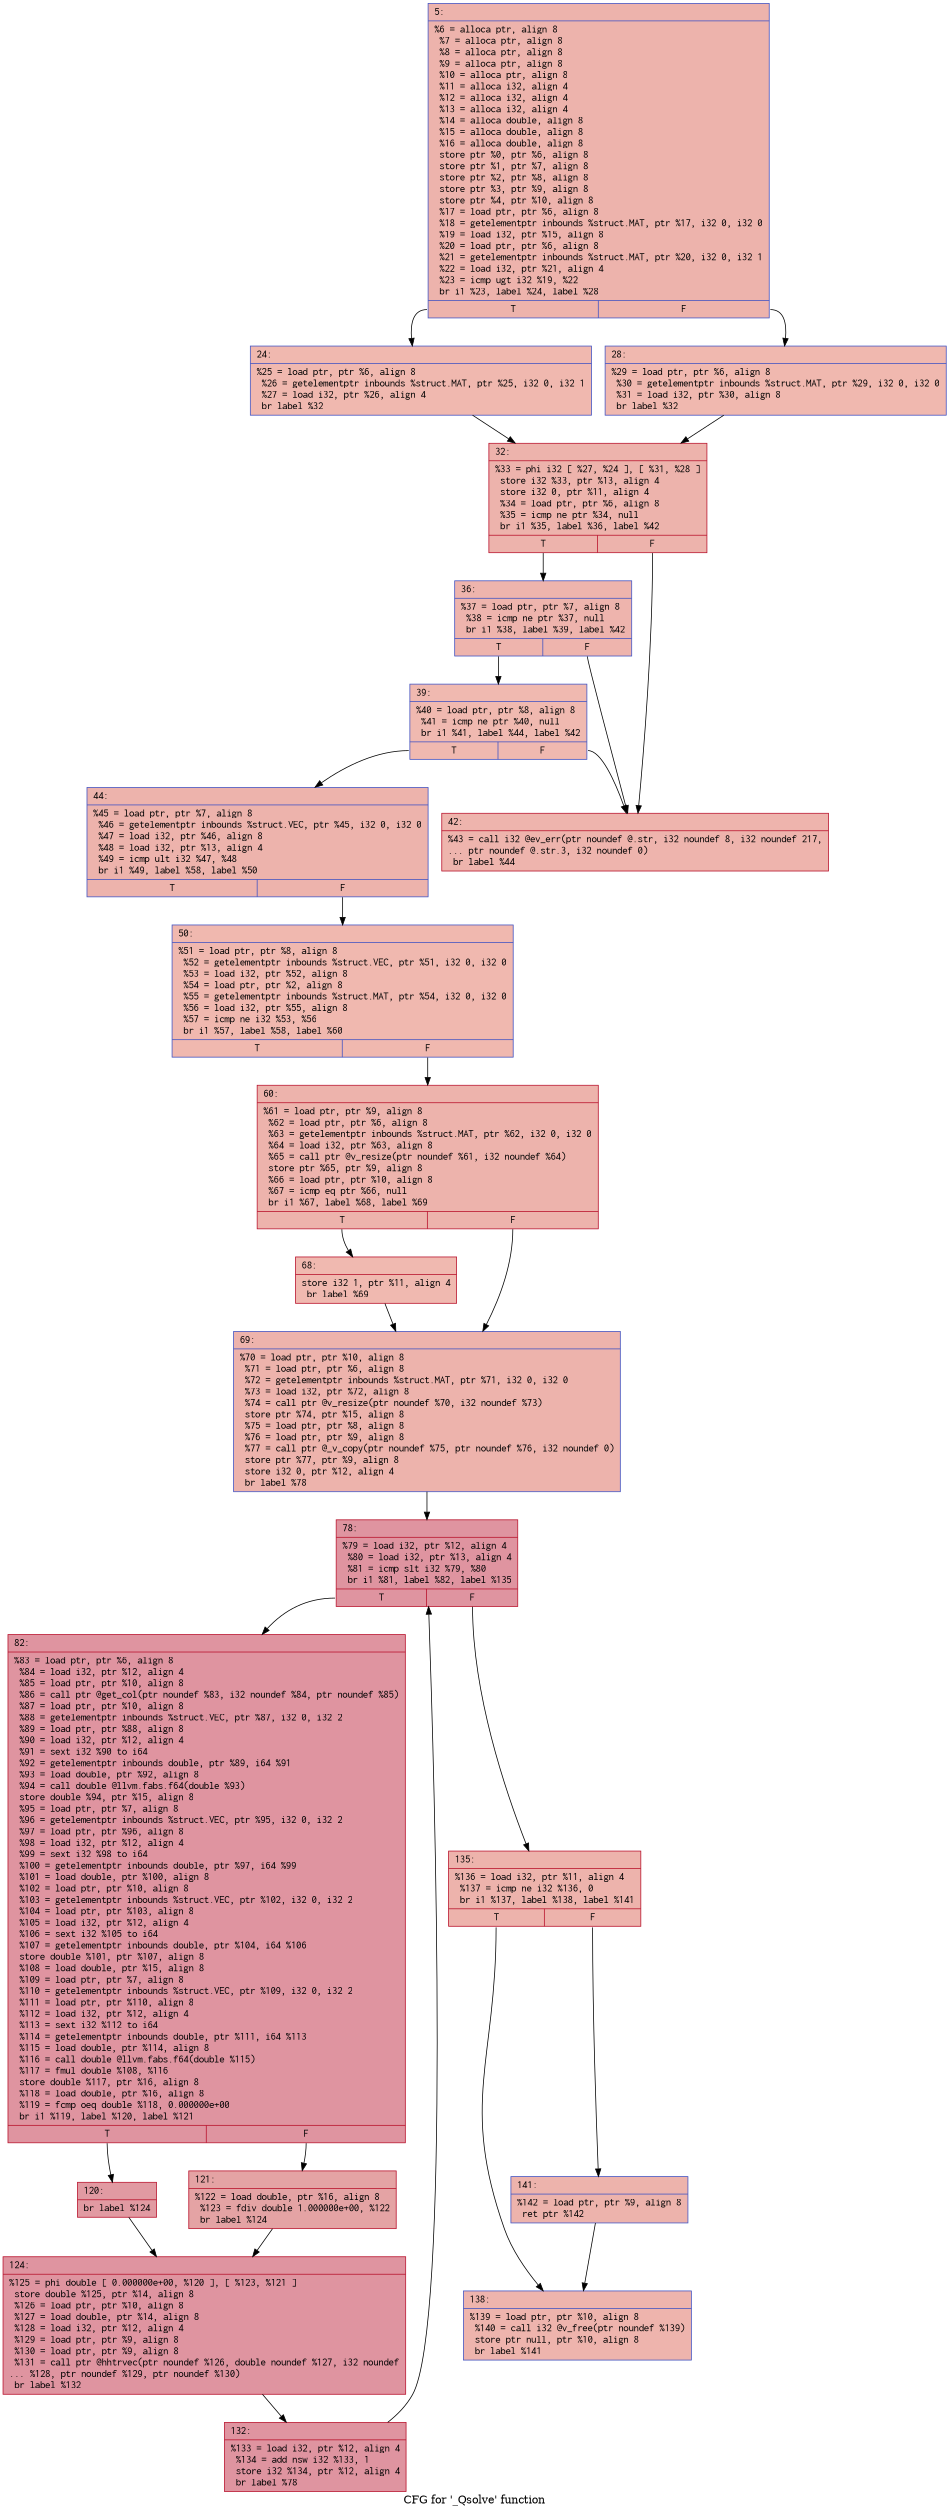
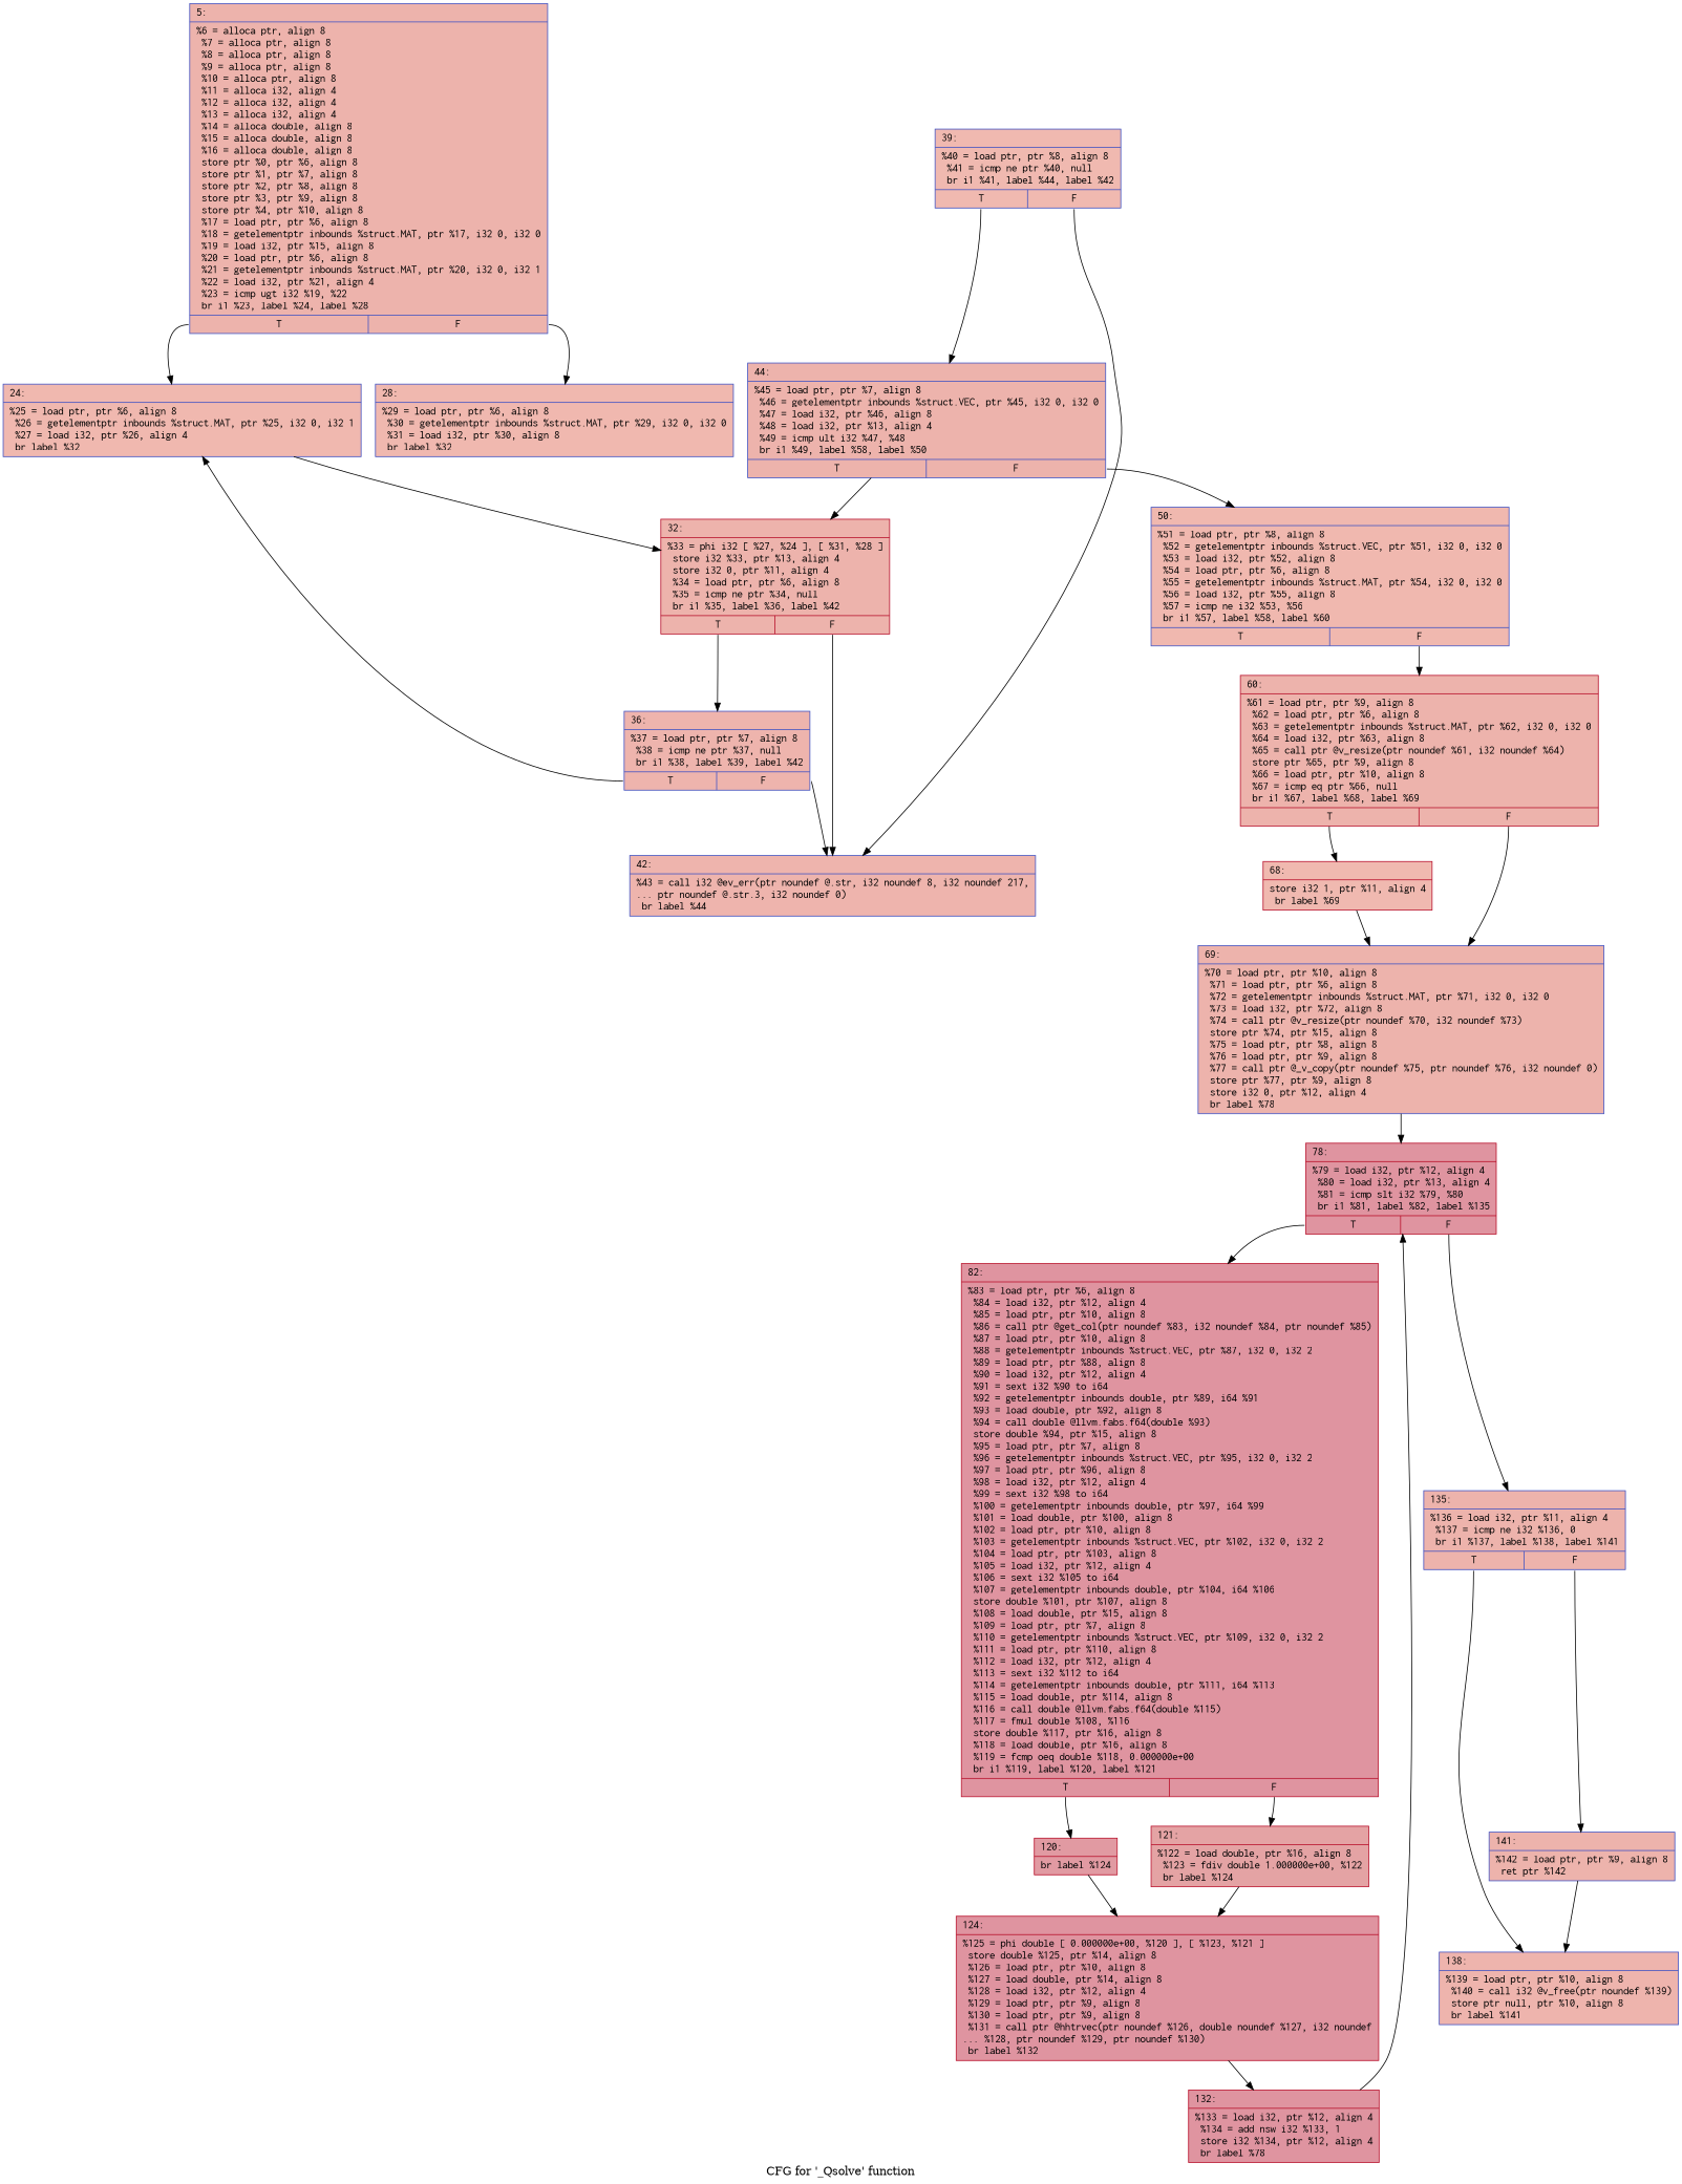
  digraph {
    label="CFG for '_Qsolve' function"
    node [color="#3d50c3ff" fillcolor="#d6524470" fontname=Courier shape=record style=filled]
    edge [tailport=s1]
    n1 [label="{5:\l|  %6 = alloca ptr, align 8\l  %7 = alloca ptr, align 8\l  %8 = alloca ptr, align 8\l  %9 = alloca ptr, align 8\l  %10 = alloca ptr, align 8\l  %11 = alloca i32, align 4\l  %12 = alloca i32, align 4\l  %13 = alloca i32, align 4\l  %14 = alloca double, align 8\l  %15 = alloca double, align 8\l  %16 = alloca double, align 8\l  store ptr %0, ptr %6, align 8\l  store ptr %1, ptr %7, align 8\l  store ptr %2, ptr %8, align 8\l  store ptr %3, ptr %9, align 8\l  store ptr %4, ptr %10, align 8\l  %17 = load ptr, ptr %6, align 8\l  %18 = getelementptr inbounds %struct.MAT, ptr %17, i32 0, i32 0\l  %19 = load i32, ptr %15, align 8\l  %20 = load ptr, ptr %6, align 8\l  %21 = getelementptr inbounds %struct.MAT, ptr %20, i32 0, i32 1\l  %22 = load i32, ptr %21, align 4\l  %23 = icmp ugt i32 %19, %22\l  br i1 %23, label %24, label %28\l|{<s0>T|<s1>F}}"]
    n2 [fillcolor="#dc5d4a70" label="{24:\l|  %25 = load ptr, ptr %6, align 8\l  %26 = getelementptr inbounds %struct.MAT, ptr %25, i32 0, i32 1\l  %27 = load i32, ptr %26, align 4\l  br label %32\l}"]
    n3 [fillcolor="#dc5d4a70" label="{28:\l|  %29 = load ptr, ptr %6, align 8\l  %30 = getelementptr inbounds %struct.MAT, ptr %29, i32 0, i32 0\l  %31 = load i32, ptr %30, align 8\l  br label %32\l}"]
    n4 [color="#b70d28ff" label="{32:\l|  %33 = phi i32 [ %27, %24 ], [ %31, %28 ]\l  store i32 %33, ptr %13, align 4\l  store i32 0, ptr %11, align 4\l  %34 = load ptr, ptr %6, align 8\l  %35 = icmp ne ptr %34, null\l  br i1 %35, label %36, label %42\l|{<s0>T|<s1>F}}"]
    n5 [fillcolor="#d8564670" label="{36:\l|  %37 = load ptr, ptr %7, align 8\l  %38 = icmp ne ptr %37, null\l  br i1 %38, label %39, label %42\l|{<s0>T|<s1>F}}"]
-   n6 [color="#b70d28ff" fillcolor="#d8564670" label="{42:\l|  %43 = call i32 @ev_err(ptr noundef @.str, i32 noundef 8, i32 noundef 217,\l... ptr noundef @.str.3, i32 noundef 0)\l  br label %44\l}"]
+   n6 [fillcolor="#d8564670" label="{42:\l|  %43 = call i32 @ev_err(ptr noundef @.str, i32 noundef 8, i32 noundef 217,\l... ptr noundef @.str.3, i32 noundef 0)\l  br label %44\l}"]
    n7 [fillcolor="#de614d70" label="{39:\l|  %40 = load ptr, ptr %8, align 8\l  %41 = icmp ne ptr %40, null\l  br i1 %41, label %44, label %42\l|{<s0>T|<s1>F}}"]
    n8 [label="{44:\l|  %45 = load ptr, ptr %7, align 8\l  %46 = getelementptr inbounds %struct.VEC, ptr %45, i32 0, i32 0\l  %47 = load i32, ptr %46, align 8\l  %48 = load i32, ptr %13, align 4\l  %49 = icmp ult i32 %47, %48\l  br i1 %49, label %58, label %50\l|{<s0>T|<s1>F}}"]
-   n9 [fillcolor="#dc5d4a70" label="{50:\l|  %51 = load ptr, ptr %8, align 8\l  %52 = getelementptr inbounds %struct.VEC, ptr %51, i32 0, i32 0\l  %53 = load i32, ptr %52, align 8\l  %54 = load ptr, ptr %2, align 8\l  %55 = getelementptr inbounds %struct.MAT, ptr %54, i32 0, i32 0\l  %56 = load i32, ptr %55, align 8\l  %57 = icmp ne i32 %53, %56\l  br i1 %57, label %58, label %60\l|{<s0>T|<s1>F}}"]
+   n9 [fillcolor="#dc5d4a70" label="{50:\l|  %51 = load ptr, ptr %8, align 8\l  %52 = getelementptr inbounds %struct.VEC, ptr %51, i32 0, i32 0\l  %53 = load i32, ptr %52, align 8\l  %54 = load ptr, ptr %6, align 8\l  %55 = getelementptr inbounds %struct.MAT, ptr %54, i32 0, i32 0\l  %56 = load i32, ptr %55, align 8\l  %57 = icmp ne i32 %53, %56\l  br i1 %57, label %58, label %60\l|{<s0>T|<s1>F}}"]
    n10 [color="#b70d28ff" label="{60:\l|  %61 = load ptr, ptr %9, align 8\l  %62 = load ptr, ptr %6, align 8\l  %63 = getelementptr inbounds %struct.MAT, ptr %62, i32 0, i32 0\l  %64 = load i32, ptr %63, align 8\l  %65 = call ptr @v_resize(ptr noundef %61, i32 noundef %64)\l  store ptr %65, ptr %9, align 8\l  %66 = load ptr, ptr %10, align 8\l  %67 = icmp eq ptr %66, null\l  br i1 %67, label %68, label %69\l|{<s0>T|<s1>F}}"]
    n11 [color="#b70d28ff" fillcolor="#de614d70" label="{68:\l|  store i32 1, ptr %11, align 4\l  br label %69\l}"]
    n12 [label="{69:\l|  %70 = load ptr, ptr %10, align 8\l  %71 = load ptr, ptr %6, align 8\l  %72 = getelementptr inbounds %struct.MAT, ptr %71, i32 0, i32 0\l  %73 = load i32, ptr %72, align 8\l  %74 = call ptr @v_resize(ptr noundef %70, i32 noundef %73)\l  store ptr %74, ptr %15, align 8\l  %75 = load ptr, ptr %8, align 8\l  %76 = load ptr, ptr %9, align 8\l  %77 = call ptr @_v_copy(ptr noundef %75, ptr noundef %76, i32 noundef 0)\l  store ptr %77, ptr %9, align 8\l  store i32 0, ptr %12, align 4\l  br label %78\l}"]
    n13 [color="#b70d28ff" fillcolor="#b70d2870" label="{78:\l|  %79 = load i32, ptr %12, align 4\l  %80 = load i32, ptr %13, align 4\l  %81 = icmp slt i32 %79, %80\l  br i1 %81, label %82, label %135\l|{<s0>T|<s1>F}}"]
    n14 [color="#b70d28ff" fillcolor="#b70d2870" label="{82:\l|  %83 = load ptr, ptr %6, align 8\l  %84 = load i32, ptr %12, align 4\l  %85 = load ptr, ptr %10, align 8\l  %86 = call ptr @get_col(ptr noundef %83, i32 noundef %84, ptr noundef %85)\l  %87 = load ptr, ptr %10, align 8\l  %88 = getelementptr inbounds %struct.VEC, ptr %87, i32 0, i32 2\l  %89 = load ptr, ptr %88, align 8\l  %90 = load i32, ptr %12, align 4\l  %91 = sext i32 %90 to i64\l  %92 = getelementptr inbounds double, ptr %89, i64 %91\l  %93 = load double, ptr %92, align 8\l  %94 = call double @llvm.fabs.f64(double %93)\l  store double %94, ptr %15, align 8\l  %95 = load ptr, ptr %7, align 8\l  %96 = getelementptr inbounds %struct.VEC, ptr %95, i32 0, i32 2\l  %97 = load ptr, ptr %96, align 8\l  %98 = load i32, ptr %12, align 4\l  %99 = sext i32 %98 to i64\l  %100 = getelementptr inbounds double, ptr %97, i64 %99\l  %101 = load double, ptr %100, align 8\l  %102 = load ptr, ptr %10, align 8\l  %103 = getelementptr inbounds %struct.VEC, ptr %102, i32 0, i32 2\l  %104 = load ptr, ptr %103, align 8\l  %105 = load i32, ptr %12, align 4\l  %106 = sext i32 %105 to i64\l  %107 = getelementptr inbounds double, ptr %104, i64 %106\l  store double %101, ptr %107, align 8\l  %108 = load double, ptr %15, align 8\l  %109 = load ptr, ptr %7, align 8\l  %110 = getelementptr inbounds %struct.VEC, ptr %109, i32 0, i32 2\l  %111 = load ptr, ptr %110, align 8\l  %112 = load i32, ptr %12, align 4\l  %113 = sext i32 %112 to i64\l  %114 = getelementptr inbounds double, ptr %111, i64 %113\l  %115 = load double, ptr %114, align 8\l  %116 = call double @llvm.fabs.f64(double %115)\l  %117 = fmul double %108, %116\l  store double %117, ptr %16, align 8\l  %118 = load double, ptr %16, align 8\l  %119 = fcmp oeq double %118, 0.000000e+00\l  br i1 %119, label %120, label %121\l|{<s0>T|<s1>F}}"]
-   n15 [color="#b70d28ff" label="{135:\l|  %136 = load i32, ptr %11, align 4\l  %137 = icmp ne i32 %136, 0\l  br i1 %137, label %138, label %141\l|{<s0>T|<s1>F}}"]
+   n15 [label="{135:\l|  %136 = load i32, ptr %11, align 4\l  %137 = icmp ne i32 %136, 0\l  br i1 %137, label %138, label %141\l|{<s0>T|<s1>F}}"]
    n16 [color="#b70d28ff" fillcolor="#bb1b2c70" label="{120:\l|  br label %124\l}"]
    n17 [color="#b70d28ff" fillcolor="#c32e3170" label="{121:\l|  %122 = load double, ptr %16, align 8\l  %123 = fdiv double 1.000000e+00, %122\l  br label %124\l}"]
    n18 [fillcolor="#d8564670" label="{138:\l|  %139 = load ptr, ptr %10, align 8\l  %140 = call i32 @v_free(ptr noundef %139)\l  store ptr null, ptr %10, align 8\l  br label %141\l}"]
    n19 [label="{141:\l|  %142 = load ptr, ptr %9, align 8\l  ret ptr %142\l}"]
    n20 [color="#b70d28ff" fillcolor="#b70d2870" label="{124:\l|  %125 = phi double [ 0.000000e+00, %120 ], [ %123, %121 ]\l  store double %125, ptr %14, align 8\l  %126 = load ptr, ptr %10, align 8\l  %127 = load double, ptr %14, align 8\l  %128 = load i32, ptr %12, align 4\l  %129 = load ptr, ptr %9, align 8\l  %130 = load ptr, ptr %9, align 8\l  %131 = call ptr @hhtrvec(ptr noundef %126, double noundef %127, i32 noundef\l... %128, ptr noundef %129, ptr noundef %130)\l  br label %132\l}"]
    n21 [color="#b70d28ff" fillcolor="#b70d2870" label="{132:\l|  %133 = load i32, ptr %12, align 4\l  %134 = add nsw i32 %133, 1\l  store i32 %134, ptr %12, align 4\l  br label %78\l}"]
    n1 -> n2 [tailport=s0]
    n1 -> n3
    n2 -> n4 [tailport=""]
-   n3 -> n4 [tailport=""]
+   n8 -> n4 [tailport=""]
    n4 -> n5 [tailport=s0]
    n4 -> n6
    n5 -> n6
-   n5 -> n7 [tailport=s0]
+   n5 -> n2 [tailport=s0]
    n7 -> n6
    n7 -> n8 [tailport=s0]
    n8 -> n9
    n9 -> n10
    n10 -> n11 [tailport=s0]
    n10 -> n12
    n11 -> n12 [tailport=""]
    n12 -> n13 [tailport=""]
    n13 -> n14 [tailport=s0]
    n13 -> n15
    n14 -> n16 [tailport=s0]
    n14 -> n17
    n15 -> n18 [tailport=s0]
    n15 -> n19
    n16 -> n20 [tailport=""]
    n17 -> n20 [tailport=""]
    n19 -> n18 [tailport=""]
    n20 -> n21 [tailport=""]
    n21 -> n13 [tailport=""]
  }
